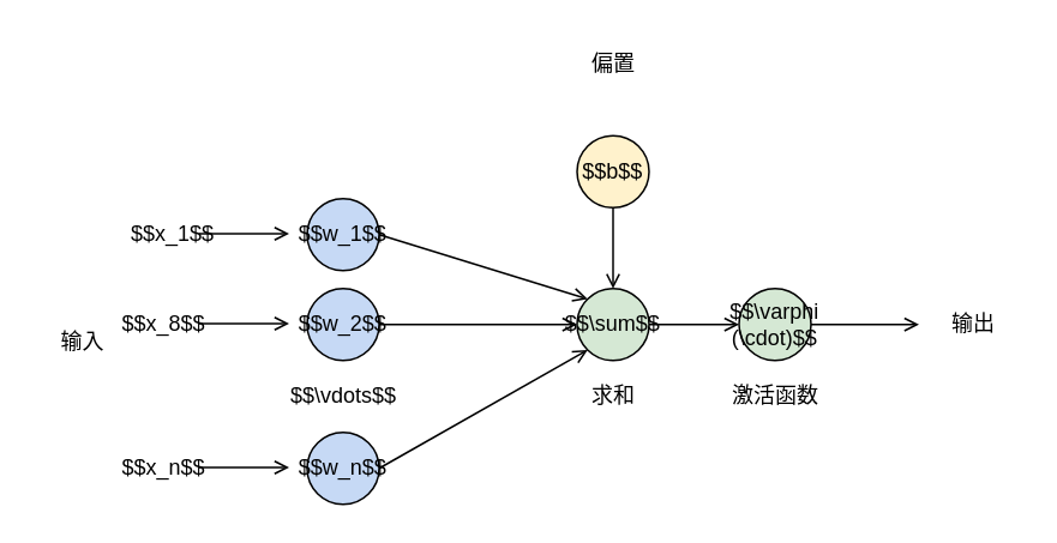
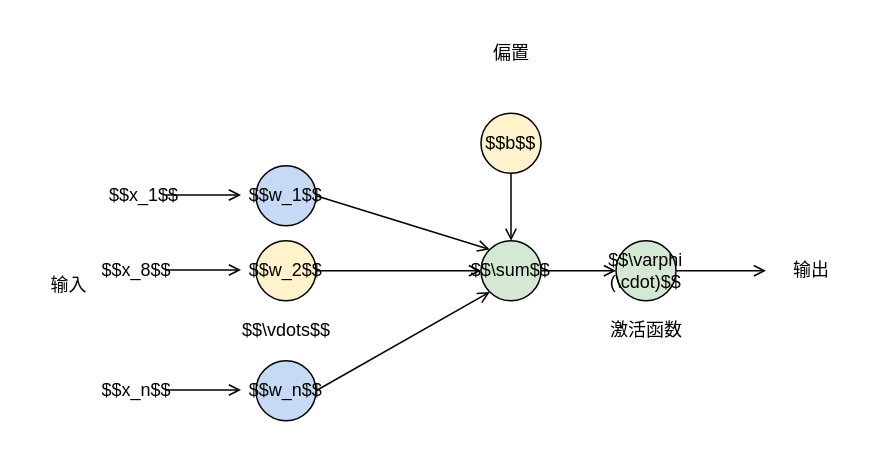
  <mxCell id="0" />
  <mxCell id="1" parent="0" />
  <mxCell id="2" style="rounded=0;orthogonalLoop=1;jettySize=auto;html=1;exitX=1;exitY=0.5;exitDx=0;exitDy=0;entryX=0;entryY=0;entryDx=0;entryDy=0;endArrow=open;endFill=0;" edge="1" parent="1" source="3" target="17"><mxGeometry relative="1" as="geometry" /></mxCell>
  <mxCell id="3" value="$$w_1$$" style="ellipse;whiteSpace=wrap;html=1;aspect=fixed;fillColor=#C6D9F5;" vertex="1" parent="1"><mxGeometry x="170" y="110" width="40" height="40" as="geometry" /></mxCell>
  <mxCell id="4" style="rounded=0;orthogonalLoop=1;jettySize=auto;html=1;exitX=1;exitY=0.5;exitDx=0;exitDy=0;entryX=0;entryY=0.5;entryDx=0;entryDy=0;endArrow=open;endFill=0;" edge="1" parent="1" source="5" target="17"><mxGeometry relative="1" as="geometry" /></mxCell>
- <mxCell id="5" value="$$w_2$$" style="ellipse;whiteSpace=wrap;html=1;aspect=fixed;fillColor=#C6D9F5;" vertex="1" parent="1"><mxGeometry x="170" y="160" width="40" height="40" as="geometry" /></mxCell>
+ <mxCell id="5" value="$$w_2$$" style="ellipse;whiteSpace=wrap;html=1;aspect=fixed;fillColor=#fff2cc;" vertex="1" parent="1"><mxGeometry x="170" y="160" width="40" height="40" as="geometry" /></mxCell>
  <mxCell id="6" style="rounded=0;orthogonalLoop=1;jettySize=auto;html=1;exitX=1;exitY=0.5;exitDx=0;exitDy=0;entryX=0;entryY=1;entryDx=0;entryDy=0;endArrow=open;endFill=0;" edge="1" parent="1" source="7" target="17"><mxGeometry relative="1" as="geometry" /></mxCell>
  <mxCell id="7" value="$$w_n$$" style="ellipse;whiteSpace=wrap;html=1;aspect=fixed;fillColor=#C6D9F5;" vertex="1" parent="1"><mxGeometry x="170" y="240" width="40" height="40" as="geometry" /></mxCell>
  <mxCell id="8" value="$$\vdots$$" style="text;html=1;align=center;verticalAlign=middle;resizable=0;points=[];autosize=1;strokeColor=none;fillColor=none;" vertex="1" parent="1"><mxGeometry x="150" y="205" width="80" height="30" as="geometry" /></mxCell>
  <mxCell id="9" value="$$x_1$$" style="text;html=1;align=center;verticalAlign=middle;resizable=0;points=[];autosize=1;strokeColor=none;fillColor=none;" vertex="1" parent="1"><mxGeometry x="60" y="115" width="70" height="30" as="geometry" /></mxCell>
  <mxCell id="10" value="$$x_8$$" style="text;html=1;align=center;verticalAlign=middle;resizable=0;points=[];autosize=1;strokeColor=none;fillColor=none;" vertex="1" parent="1"><mxGeometry x="55" y="165" width="70" height="30" as="geometry" /></mxCell>
  <mxCell id="11" value="$$x_n$$" style="text;html=1;align=center;verticalAlign=middle;resizable=0;points=[];autosize=1;strokeColor=none;fillColor=none;" vertex="1" parent="1"><mxGeometry x="55" y="245" width="70" height="30" as="geometry" /></mxCell>
  <mxCell id="12" value="" style="endArrow=open;html=1;rounded=0;endFill=0;" edge="1" parent="1"><mxGeometry width="50" height="50" relative="1" as="geometry"><mxPoint x="110" y="129.5" as="sourcePoint" /><mxPoint x="160" y="129.5" as="targetPoint" /></mxGeometry></mxCell>
  <mxCell id="13" value="" style="endArrow=open;html=1;rounded=0;endFill=0;" edge="1" parent="1"><mxGeometry width="50" height="50" relative="1" as="geometry"><mxPoint x="110" y="179.5" as="sourcePoint" /><mxPoint x="160" y="179.5" as="targetPoint" /></mxGeometry></mxCell>
  <mxCell id="14" value="" style="endArrow=open;html=1;rounded=0;endFill=0;" edge="1" parent="1"><mxGeometry width="50" height="50" relative="1" as="geometry"><mxPoint x="110" y="259.5" as="sourcePoint" /><mxPoint x="160" y="259.5" as="targetPoint" /></mxGeometry></mxCell>
  <mxCell id="15" value="输入" style="text;html=1;align=center;verticalAlign=middle;resizable=0;points=[];autosize=1;strokeColor=none;fillColor=none;" vertex="1" parent="1"><mxGeometry x="20" y="175" width="50" height="30" as="geometry" /></mxCell>
  <mxCell id="16" style="edgeStyle=orthogonalEdgeStyle;rounded=0;orthogonalLoop=1;jettySize=auto;html=1;exitX=1;exitY=0.5;exitDx=0;exitDy=0;endArrow=open;endFill=0;" edge="1" parent="1" source="23"><mxGeometry relative="1" as="geometry"><mxPoint x="440" y="180" as="targetPoint" /></mxGeometry></mxCell>
  <mxCell id="17" value="$$\sum$$" style="ellipse;whiteSpace=wrap;html=1;aspect=fixed;fillColor=#D5E8D4;" vertex="1" parent="1"><mxGeometry x="320" y="160" width="40" height="40" as="geometry" /></mxCell>
  <mxCell id="18" style="edgeStyle=orthogonalEdgeStyle;rounded=0;orthogonalLoop=1;jettySize=auto;html=1;exitX=0.5;exitY=1;exitDx=0;exitDy=0;entryX=0.5;entryY=0;entryDx=0;entryDy=0;endArrow=open;endFill=0;" edge="1" parent="1" source="19" target="17"><mxGeometry relative="1" as="geometry" /></mxCell>
  <mxCell id="19" value="$$b$$" style="ellipse;whiteSpace=wrap;html=1;aspect=fixed;fillColor=#FFF2CC;" vertex="1" parent="1"><mxGeometry x="320" y="75" width="40" height="40" as="geometry" /></mxCell>
  <mxCell id="20" value="偏置" style="text;html=1;align=center;verticalAlign=middle;resizable=0;points=[];autosize=1;strokeColor=none;fillColor=none;" vertex="1" parent="1"><mxGeometry x="315" y="20" width="50" height="30" as="geometry" /></mxCell>
  <mxCell id="21" style="edgeStyle=orthogonalEdgeStyle;rounded=0;orthogonalLoop=1;jettySize=auto;html=1;exitX=1;exitY=0.5;exitDx=0;exitDy=0;endArrow=open;endFill=0;" edge="1" parent="1" source="23"><mxGeometry relative="1" as="geometry"><mxPoint x="510" y="180" as="targetPoint" /></mxGeometry></mxCell>
  <mxCell id="22" value="" style="edgeStyle=orthogonalEdgeStyle;rounded=0;orthogonalLoop=1;jettySize=auto;html=1;exitX=1;exitY=0.5;exitDx=0;exitDy=0;endArrow=open;endFill=0;" edge="1" parent="1" source="17" target="23"><mxGeometry relative="1" as="geometry"><mxPoint x="440" y="180" as="targetPoint" /><mxPoint x="360" y="180" as="sourcePoint" /></mxGeometry></mxCell>
  <mxCell id="23" value="$$\varphi&lt;br&gt;(\cdot)$$" style="ellipse;whiteSpace=wrap;html=1;aspect=fixed;fillColor=#D5E8D4;" vertex="1" parent="1"><mxGeometry x="410" y="160" width="40" height="40" as="geometry" /></mxCell>
  <mxCell id="24" value="激活函数" style="text;html=1;align=center;verticalAlign=middle;resizable=0;points=[];autosize=1;strokeColor=none;fillColor=none;" vertex="1" parent="1"><mxGeometry x="395" y="205" width="70" height="30" as="geometry" /></mxCell>
- <mxCell id="25" value="求和" style="text;html=1;align=center;verticalAlign=middle;resizable=0;points=[];autosize=1;strokeColor=none;fillColor=none;" vertex="1" parent="1"><mxGeometry x="315" y="205" width="50" height="30" as="geometry" /></mxCell>
  <mxCell id="26" value="输出" style="text;html=1;align=center;verticalAlign=middle;resizable=0;points=[];autosize=1;strokeColor=none;fillColor=none;" vertex="1" parent="1"><mxGeometry x="515" y="165" width="50" height="30" as="geometry" /></mxCell>
